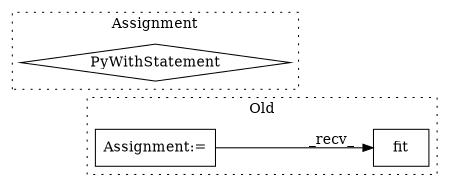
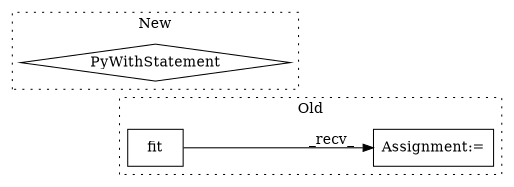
  digraph {
    rankdir=LR
    node [shape=box]
    n1 [a=32 l="4,1" label=fit s="6415,6425"]
    n2 [a=7 l=1 label="Assignment:=" s=6276]
    n3 [a=104 l="10,2" label=PyWithStatement s="7186,7235" shape=diamond]
    subgraph cluster_1 {
      label=Old
      style=dotted
      n1
      n2
    }
    subgraph cluster_2 {
-     label=Assignment
+     label=New
      style=dotted
      n3
    }
-   n2 -> n1 [label=_recv_]
+   n1 -> n2 [label=_recv_]
  }
